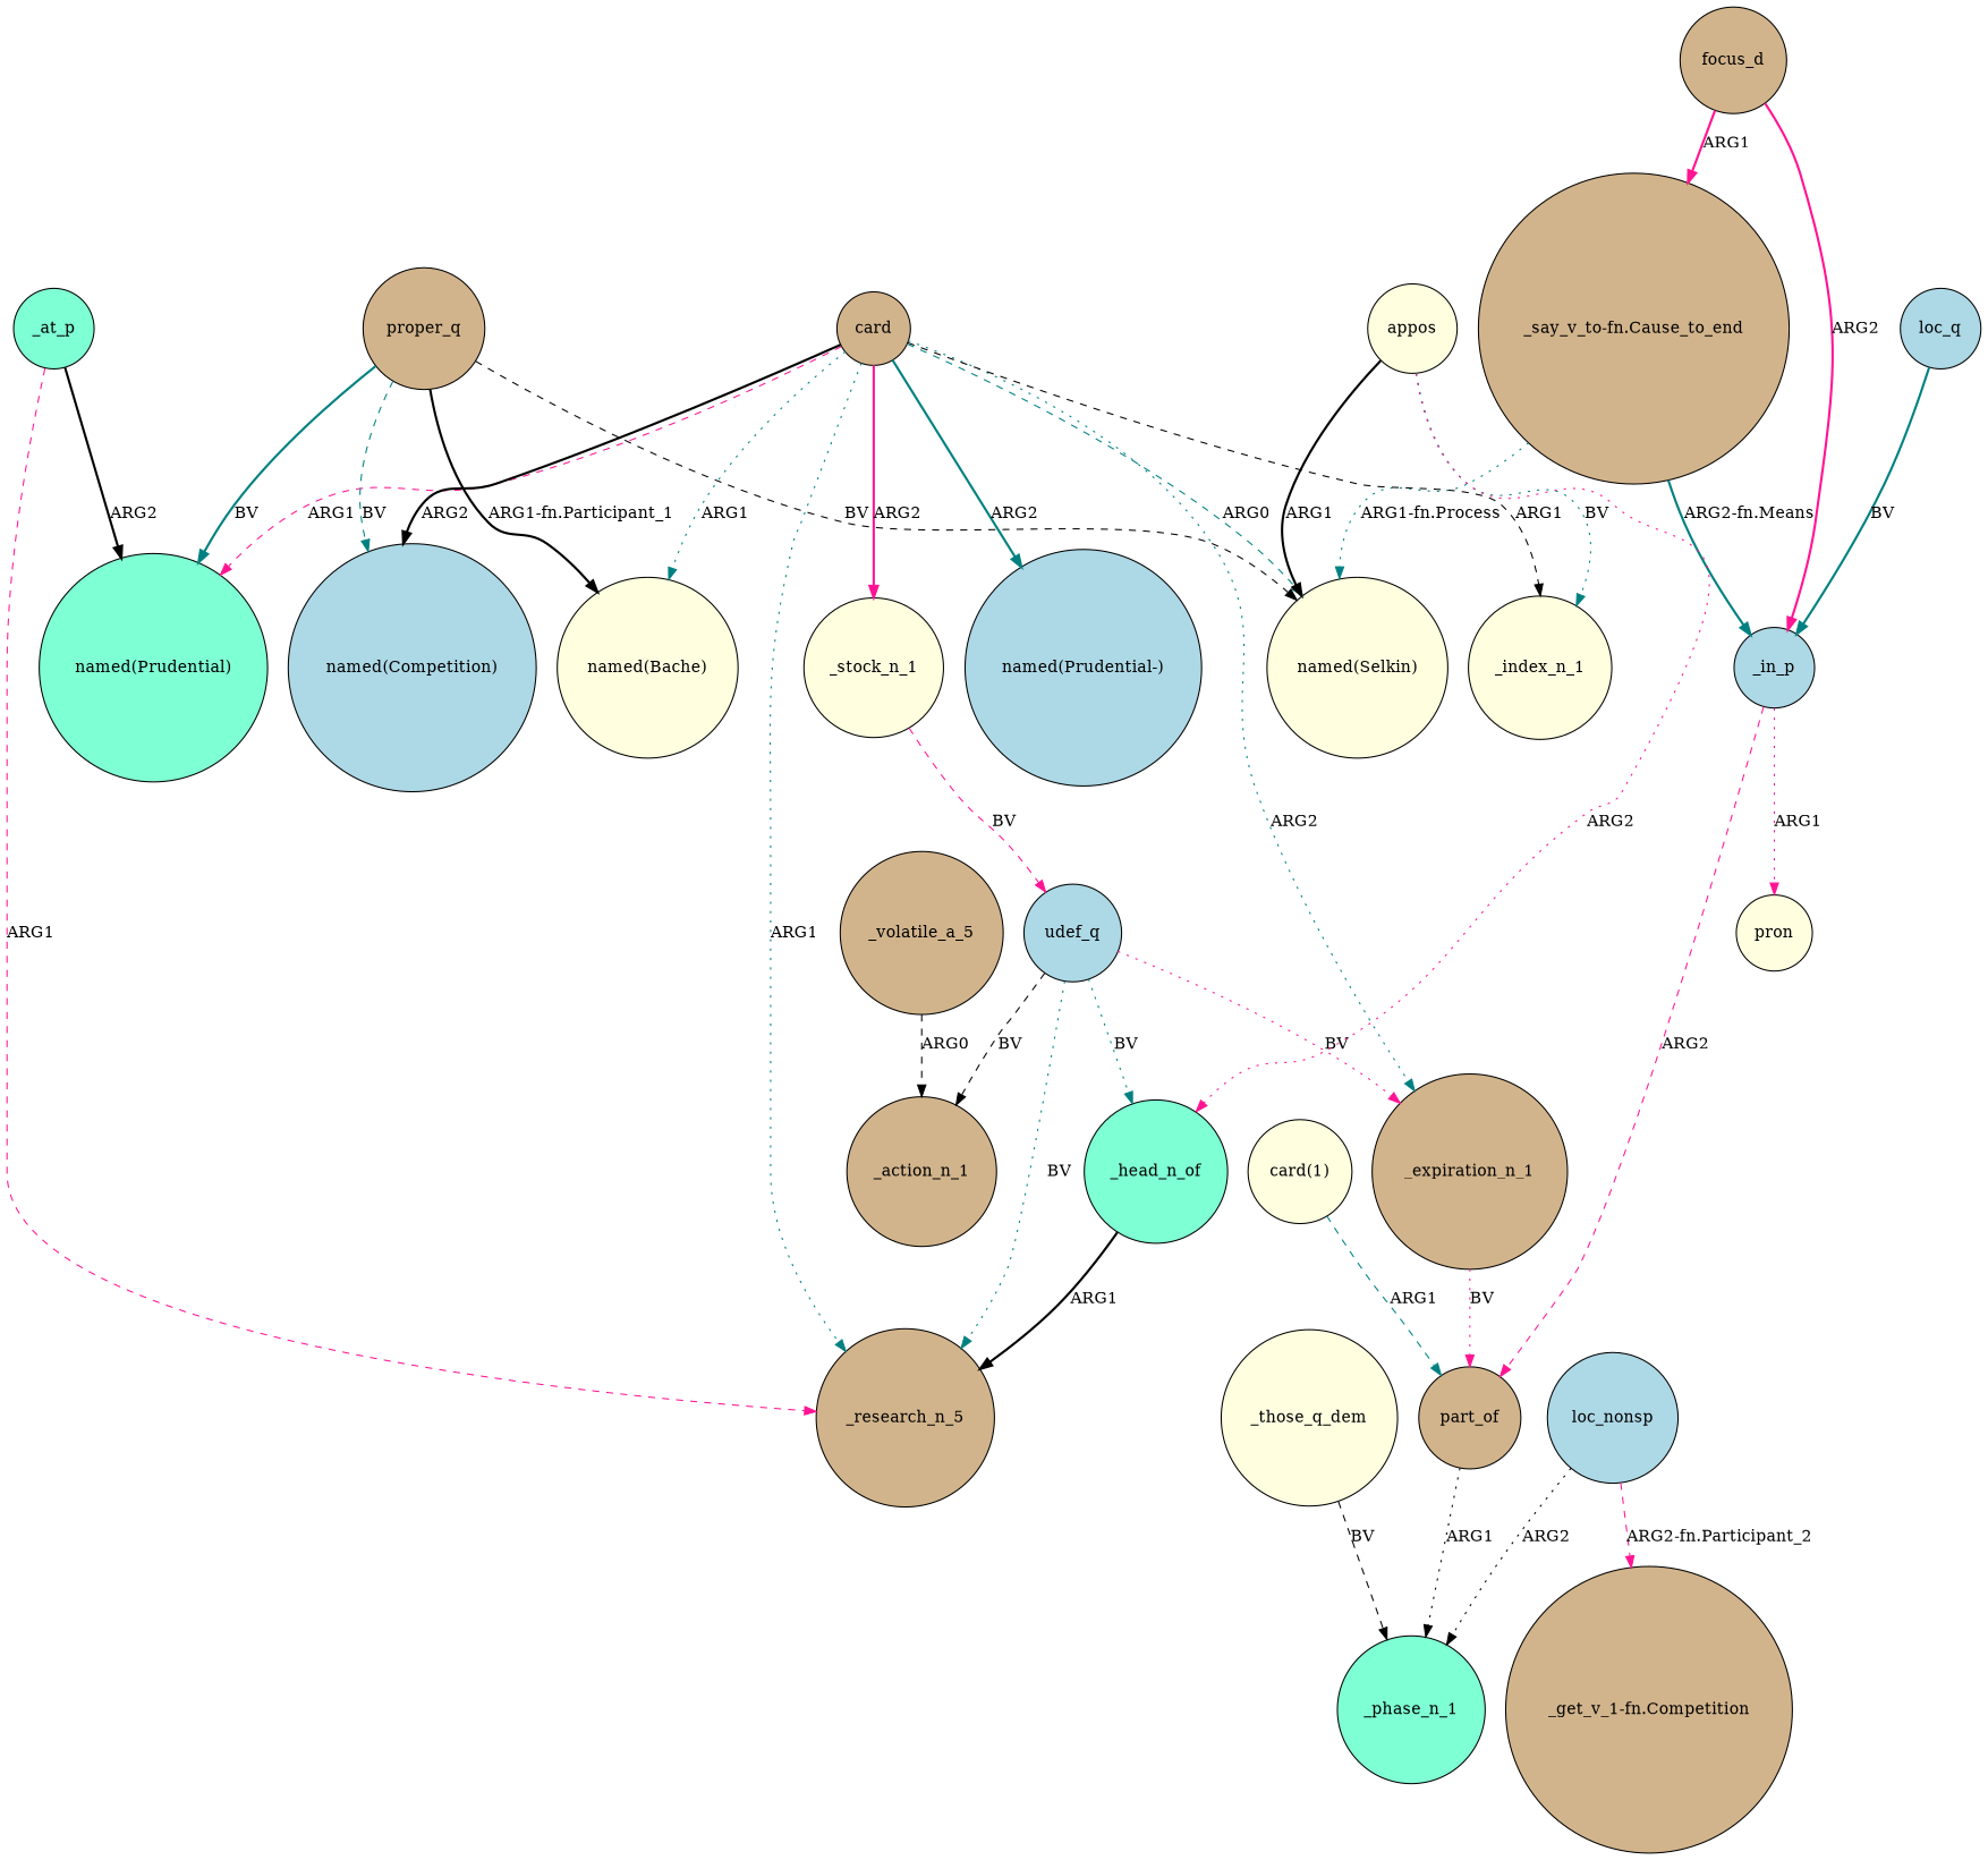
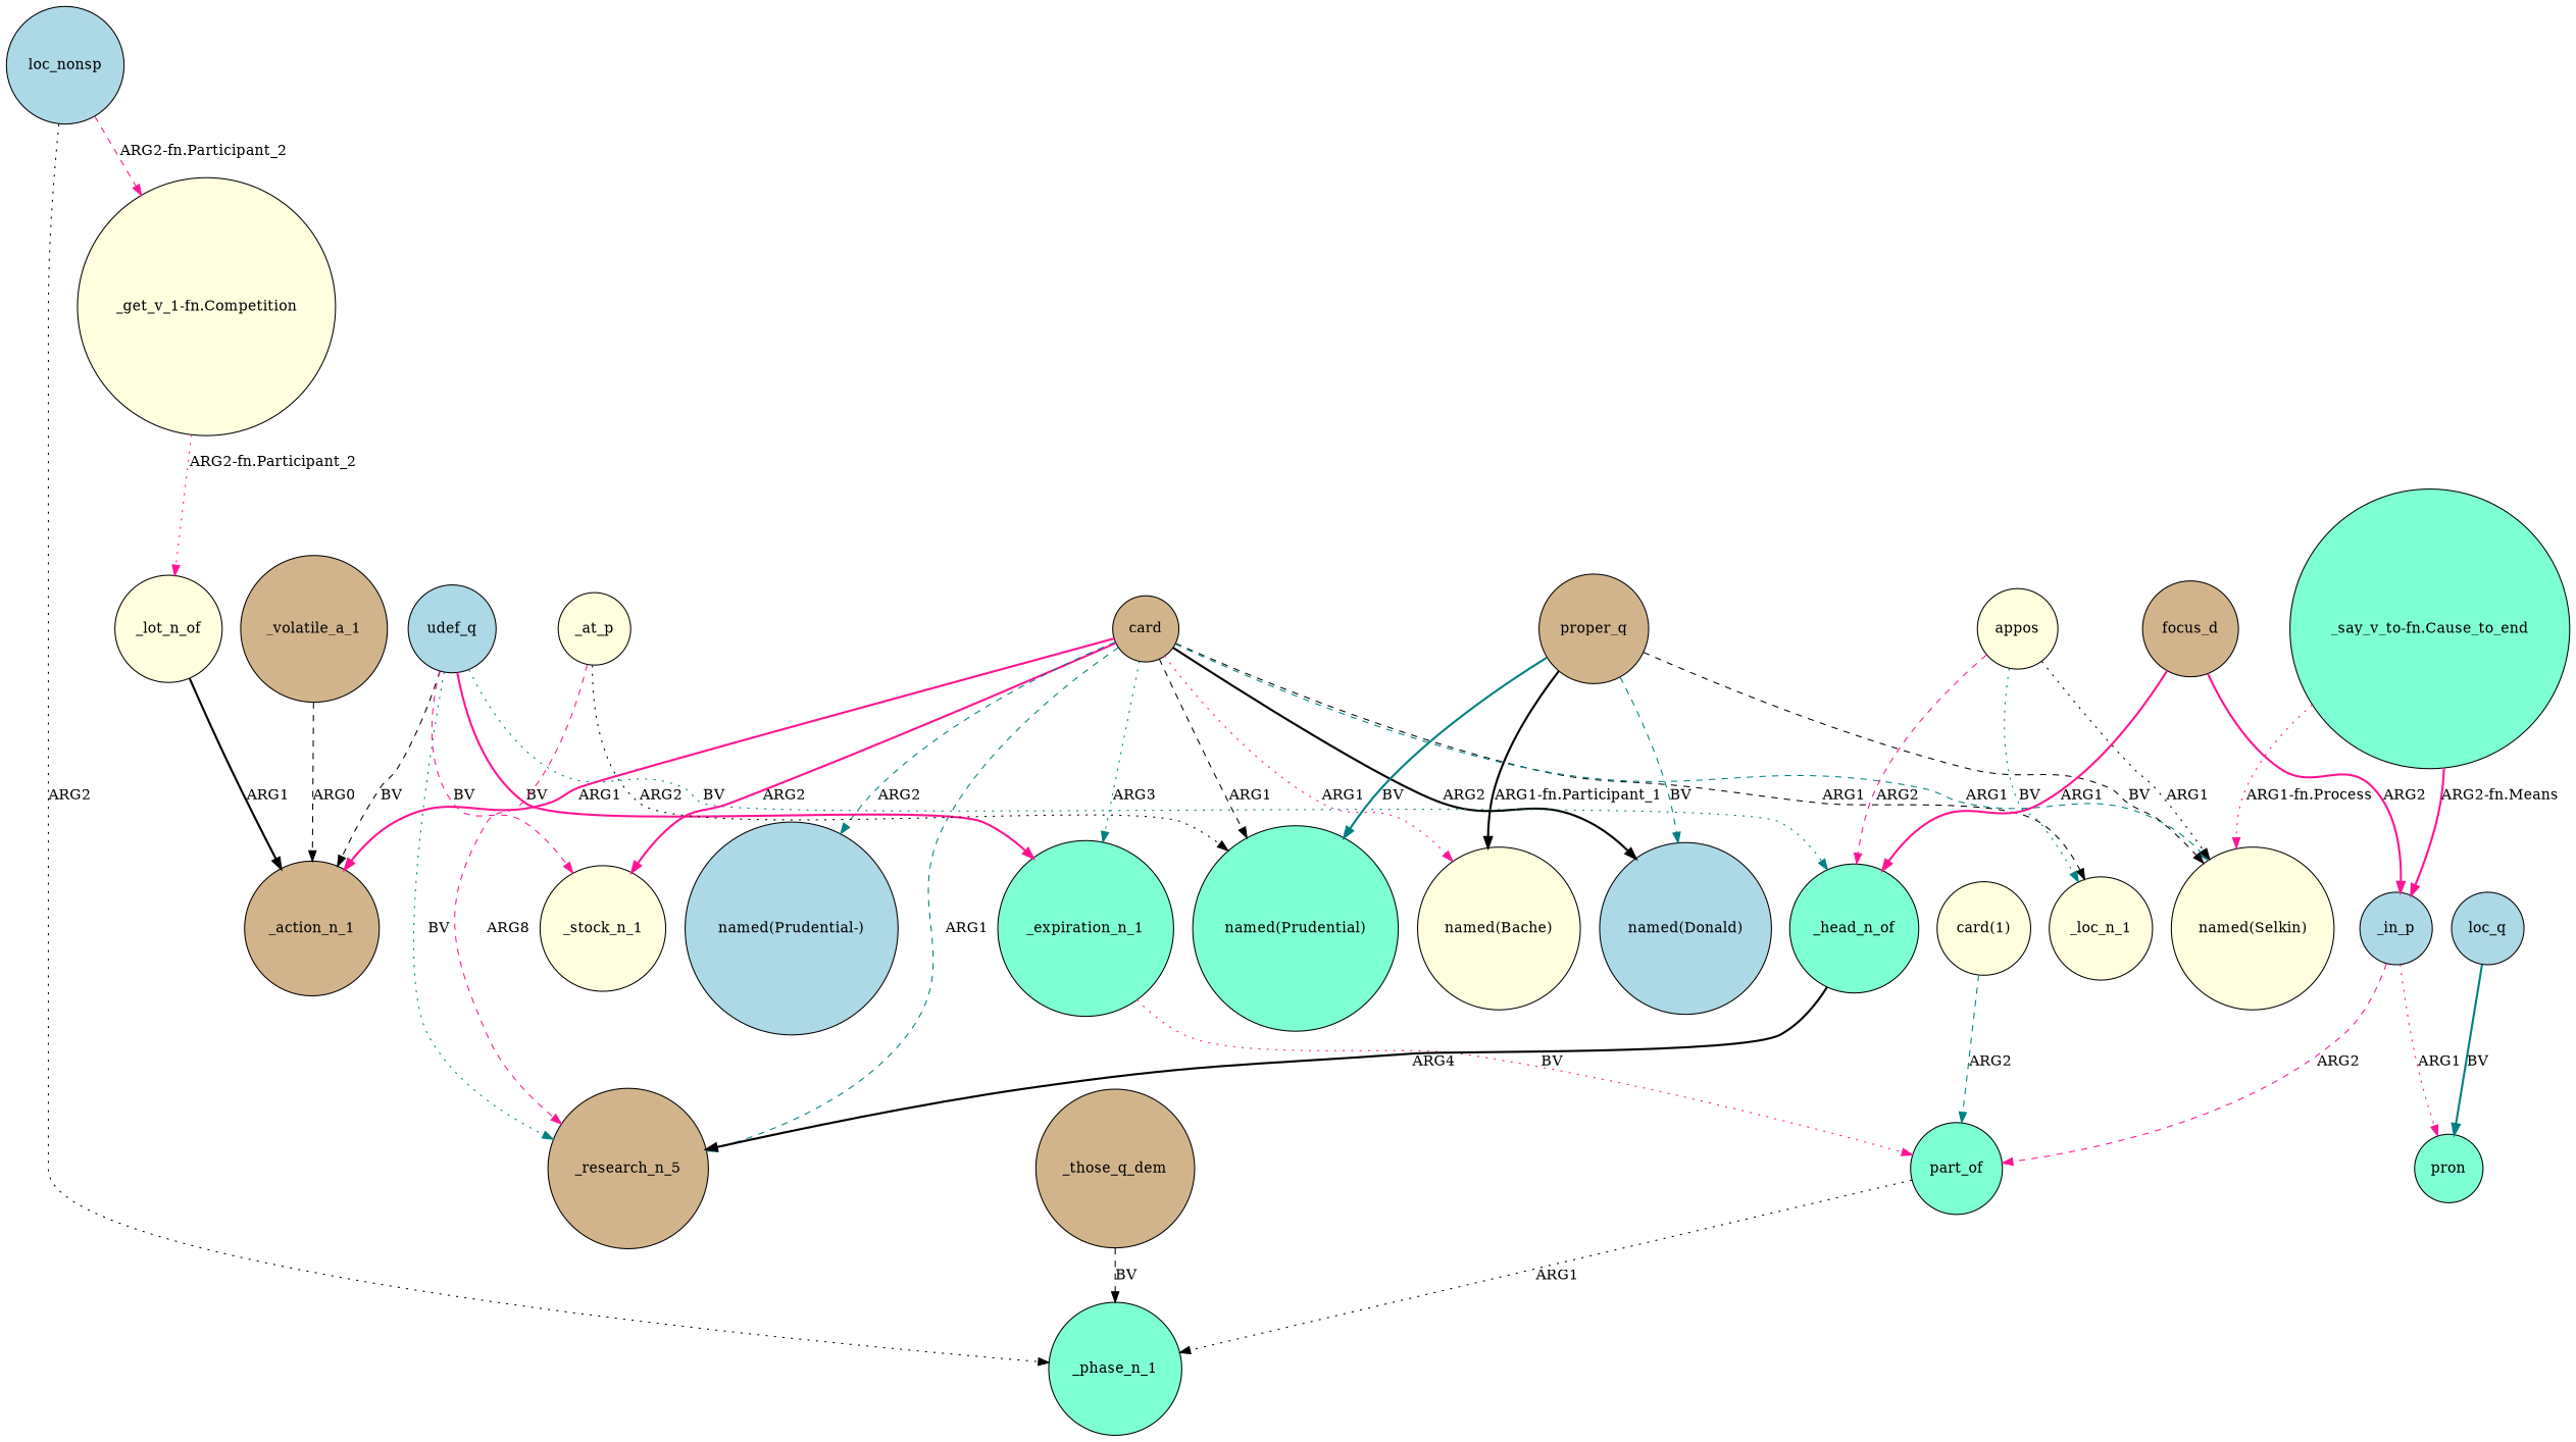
  digraph {
    node [fillcolor=tan shape=circle style=filled]
    edge [color=black style=dashed]
    n1 [label=card]
-   _expiration_n_1
+   _expiration_n_1 [fillcolor=aquamarine]
    n3 [fillcolor=aquamarine label="named(Prudential)"]
    "named(Bache)" [fillcolor=lightyellow]
    n5 [label=_research_n_5]
-   _index_n_1 [fillcolor=lightyellow]
+   _index_n_1 [fillcolor=lightyellow label=_loc_n_1]
    "named(Selkin)" [fillcolor=lightyellow]
-   "named(Donald)" [fillcolor=lightblue label="named(Competition)"]
+   "named(Donald)" [fillcolor=lightblue]
    _action_n_1
    _stock_n_1 [fillcolor=lightyellow]
    "named(Prudential-)" [fillcolor=lightblue]
-   part_of
+   part_of [fillcolor=aquamarine]
    _phase_n_1 [fillcolor=aquamarine]
-   _those_q_dem [fillcolor=lightyellow]
-   "_say_v_to-fn.Cause_to_end"
+   _those_q_dem
+   "_say_v_to-fn.Cause_to_end" [fillcolor=aquamarine]
    _in_p [fillcolor=lightblue]
-   pron [fillcolor=lightyellow]
+   pron [fillcolor=aquamarine]
    proper_q
    loc_nonsp [fillcolor=lightblue]
-   "_get_v_1-fn.Competition"
+   "_get_v_1-fn.Competition" [fillcolor=lightyellow]
+   _lot_n_of [fillcolor=lightyellow]
    udef_q [fillcolor=lightblue]
    _head_n_of [fillcolor=aquamarine]
    focus_d
-   _at_p [fillcolor=aquamarine]
+   _at_p [fillcolor=lightyellow]
    "card(1)" [fillcolor=lightyellow]
-   _volatile_a_1 [label=_volatile_a_5]
+   _volatile_a_1
    n28 [fillcolor=lightblue label=loc_q]
    appos [fillcolor=lightyellow]
-   n1 -> _expiration_n_1 [color=teal label=ARG2 style=dotted]
-   n1 -> n3 [color=deeppink label=ARG1]
-   n1 -> "named(Bache)" [color=teal label=ARG1 style=dotted]
-   n1 -> n5 [color=teal label=ARG1 style=dotted]
+   n1 -> _expiration_n_1 [color=teal label=ARG3 style=dotted]
+   n1 -> n3 [label=ARG1]
+   n1 -> "named(Bache)" [color=deeppink label=ARG1 style=dotted]
+   n1 -> n5 [color=teal label=ARG1]
    n1 -> _index_n_1 [label=ARG1]
-   n1 -> "named(Selkin)" [color=teal label=ARG0]
+   n1 -> "named(Selkin)" [color=teal label=ARG1]
    n1 -> "named(Donald)" [label=ARG2 style=bold]
+   n1 -> _action_n_1 [color=deeppink label=ARG1 style=bold]
    n1 -> _stock_n_1 [color=deeppink label=ARG2 style=bold]
-   n1 -> "named(Prudential-)" [color=teal label=ARG2 style=bold]
+   n1 -> "named(Prudential-)" [color=teal label=ARG2]
    _expiration_n_1 -> part_of [color=deeppink label=BV style=dotted]
    part_of -> _phase_n_1 [label=ARG1 style=dotted]
    _those_q_dem -> _phase_n_1 [label=BV]
-   "_say_v_to-fn.Cause_to_end" -> "named(Selkin)" [color=teal label="ARG1-fn.Process" style=dotted]
-   "_say_v_to-fn.Cause_to_end" -> _in_p [color=teal label="ARG2-fn.Means" style=bold]
+   "_say_v_to-fn.Cause_to_end" -> "named(Selkin)" [color=deeppink label="ARG1-fn.Process" style=dotted]
+   "_say_v_to-fn.Cause_to_end" -> _in_p [color=deeppink label="ARG2-fn.Means" style=bold]
    _in_p -> part_of [color=deeppink label=ARG2]
    _in_p -> pron [color=deeppink label=ARG1 style=dotted]
    proper_q -> n3 [color=teal label=BV style=bold]
    proper_q -> "named(Bache)" [label="ARG1-fn.Participant_1" style=bold]
    proper_q -> "named(Selkin)" [label=BV]
    proper_q -> "named(Donald)" [color=teal label=BV]
    loc_nonsp -> _phase_n_1 [label=ARG2 style=dotted]
    loc_nonsp -> "_get_v_1-fn.Competition" [color=deeppink label="ARG2-fn.Participant_2"]
-   udef_q -> _expiration_n_1 [color=deeppink label=BV style=dotted]
+   "_get_v_1-fn.Competition" -> _lot_n_of [color=deeppink label="ARG2-fn.Participant_2" style=dotted]
+   _lot_n_of -> _action_n_1 [label=ARG1 style=bold]
+   udef_q -> _expiration_n_1 [color=deeppink label=BV style=bold]
    udef_q -> n5 [color=teal label=BV style=dotted]
    udef_q -> _action_n_1 [label=BV]
-   _stock_n_1 -> udef_q [color=deeppink label=BV]
+   udef_q -> _stock_n_1 [color=deeppink label=BV]
    udef_q -> _head_n_of [color=teal label=BV style=dotted]
-   _head_n_of -> n5 [label=ARG1 style=bold]
-   focus_d -> "_say_v_to-fn.Cause_to_end" [color=deeppink label=ARG1 style=bold]
+   _head_n_of -> n5 [label=ARG4 style=bold]
+   focus_d -> _head_n_of [color=deeppink label=ARG1 style=bold]
    focus_d -> _in_p [color=deeppink label=ARG2 style=bold]
-   _at_p -> n3 [label=ARG2 style=bold]
-   _at_p -> n5 [color=deeppink label=ARG1]
-   "card(1)" -> part_of [color=teal label=ARG1]
+   _at_p -> n3 [label=ARG2 style=dotted]
+   _at_p -> n5 [color=deeppink label=ARG8]
+   "card(1)" -> part_of [color=teal label=ARG2]
    _volatile_a_1 -> _action_n_1 [label=ARG0]
-   n28 -> _in_p [color=teal label=BV style=bold]
+   n28 -> pron [color=teal label=BV style=bold]
    appos -> _index_n_1 [color=teal label=BV style=dotted]
-   appos -> "named(Selkin)" [label=ARG1 style=bold]
-   appos -> _head_n_of [color=deeppink label=ARG2 style=dotted]
+   appos -> "named(Selkin)" [label=ARG1 style=dotted]
+   appos -> _head_n_of [color=deeppink label=ARG2]
  }
